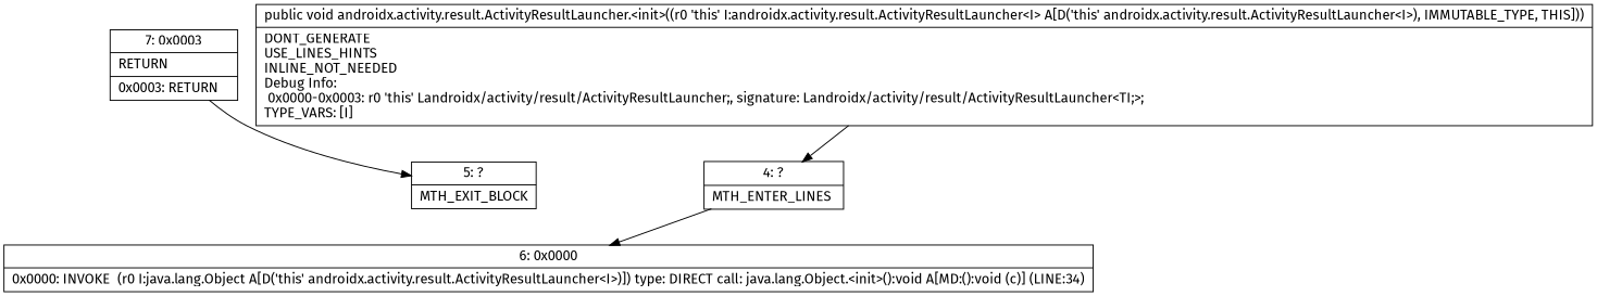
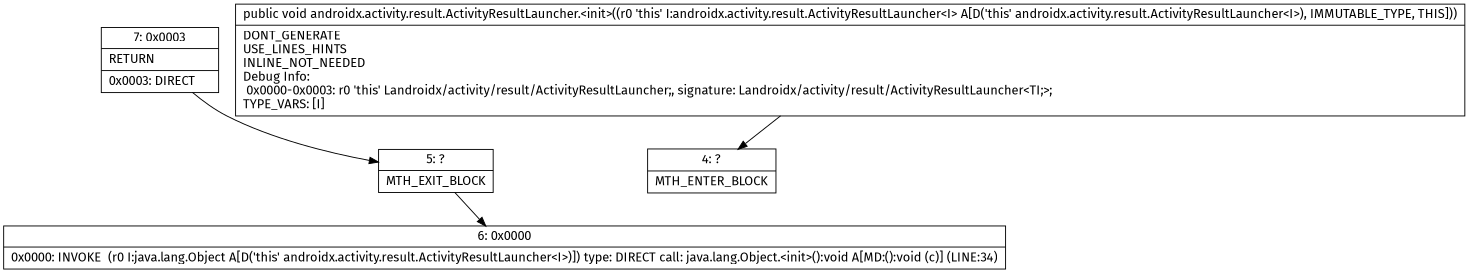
  digraph {
    fontname="Fira Sans"
    node [fontname="Fira Sans" shape=record]
    edge [fontname="Fira Sans"]
-   n1 [label="{4\:\ ?|MTH_ENTER_LINES\l}"]
+   n1 [label="{4\:\ ?|MTH_ENTER_BLOCK\l}"]
    n2 [label="{6\:\ 0x0000|0x0000: INVOKE  (r0 I:java.lang.Object A[D('this' androidx.activity.result.ActivityResultLauncher\<I\>)]) type: DIRECT call: java.lang.Object.\<init\>():void A[MD:():void (c)] (LINE:34)\l}"]
-   n3 [label="{7\:\ 0x0003|RETURN\l|0x0003: RETURN   \l}"]
+   n3 [label="{7\:\ 0x0003|RETURN\l|0x0003: DIRECT   \l}"]
    n4 [label="{5\:\ ?|MTH_EXIT_BLOCK\l}"]
    n5 [label="{public void androidx.activity.result.ActivityResultLauncher.\<init\>((r0 'this' I:androidx.activity.result.ActivityResultLauncher\<I\> A[D('this' androidx.activity.result.ActivityResultLauncher\<I\>), IMMUTABLE_TYPE, THIS]))  | DONT_GENERATE\lUSE_LINES_HINTS\lINLINE_NOT_NEEDED\lDebug Info:\l  0x0000\-0x0003: r0 'this' Landroidx\/activity\/result\/ActivityResultLauncher;, signature: Landroidx\/activity\/result\/ActivityResultLauncher\<TI;\>;\lTYPE_VARS: [I]\l}"]
-   n1 -> n2
+   n4 -> n2
    n3 -> n4
    n5 -> n1
  }
